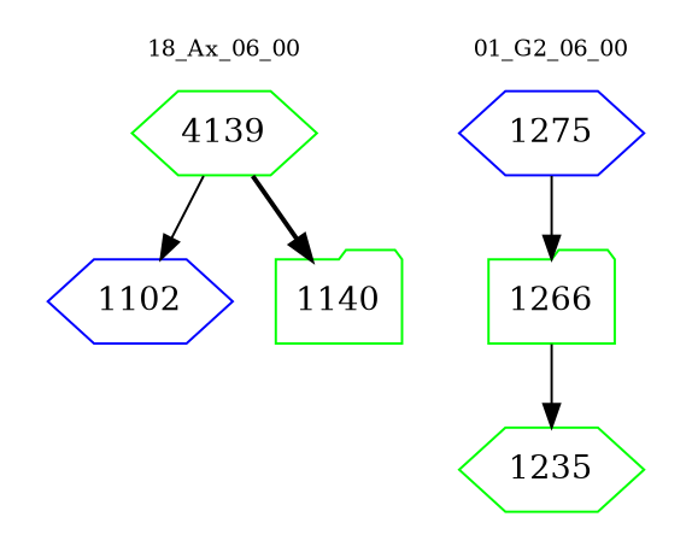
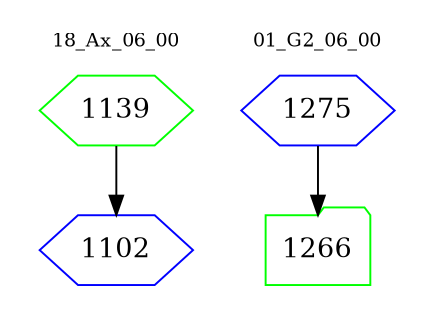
  digraph {
    node [color=green shape=hexagon]
    edge [color=black style=solid]
-   n1 [label=4139]
+   n1 [label=1139]
    n2 [color=blue label=1102]
-   n3 [label=1140 shape=folder]
    n4 [label=1266 shape=folder]
-   n5 [label=1235]
    n6 [color=blue label=1275]
    subgraph cluster_1 {
      color=white
      fontsize=10
      label="18_Ax_06_00"
      n1
      n2
-     n3
    }
    subgraph cluster_2 {
      color=white
      fontsize=10
      label="01_G2_06_00"
      n4
-     n5
      n6
    }
    n1 -> n2
-   n1 -> n3 [style=bold]
-   n4 -> n5
    n6 -> n4
  }
